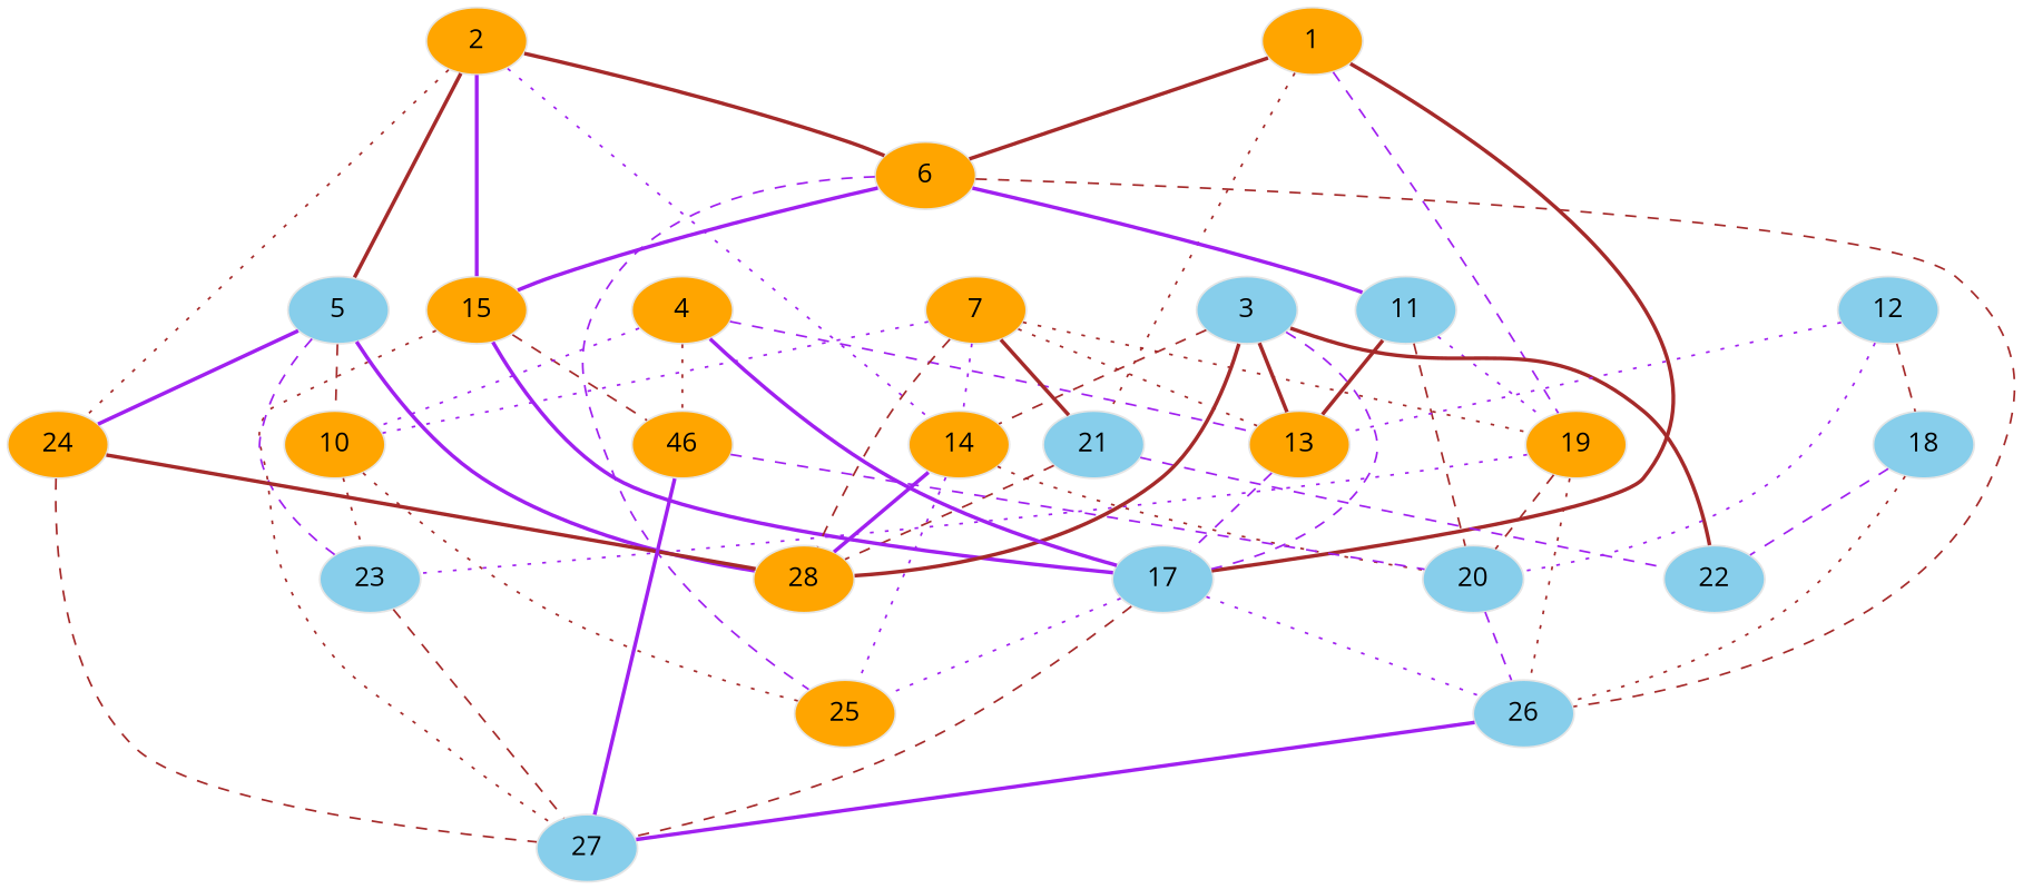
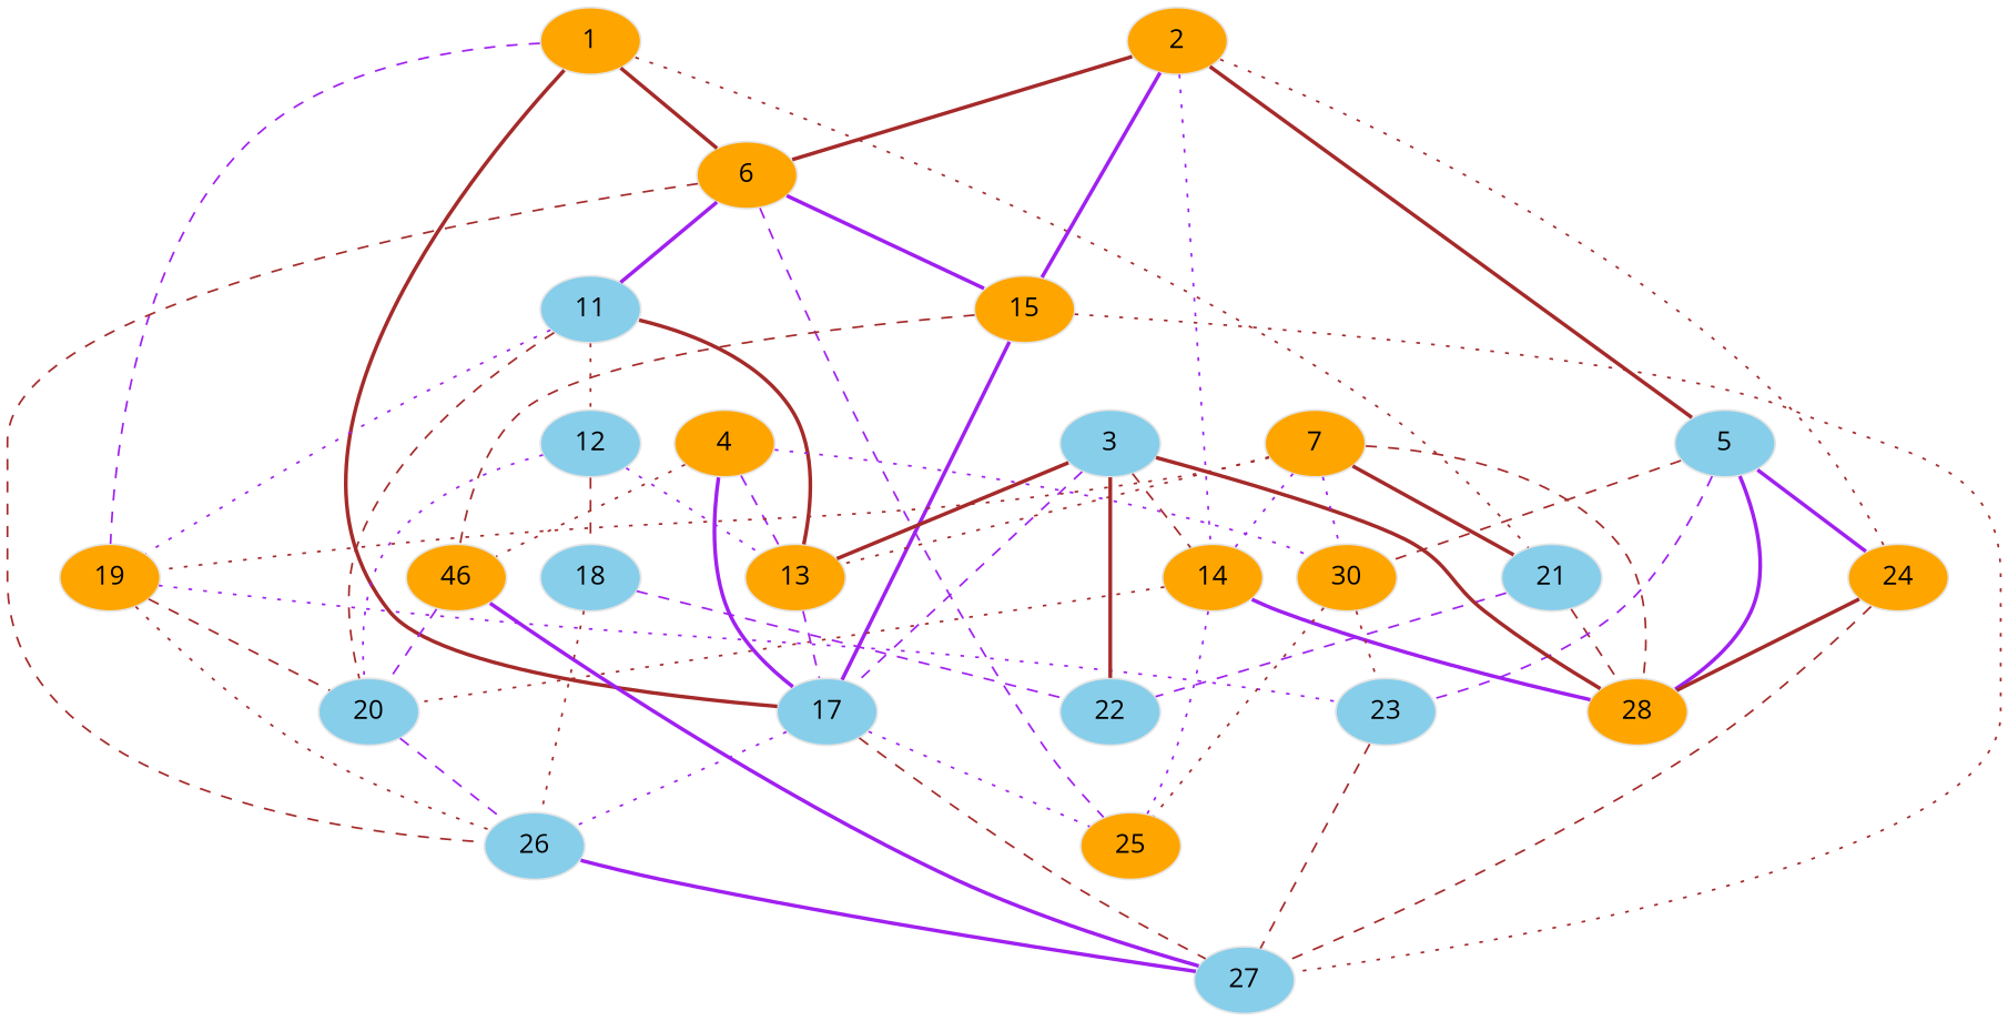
  graph {
    fontname="Open Sans"
    node [color=gray90 fillcolor=orange fontname="Open Sans" style=filled]
    edge [color=brown fontname="Open Sans" style=dotted weight=1.0]
    1
    6
    17 [fillcolor=skyblue]
    19
    21 [fillcolor=skyblue]
    15
    11 [fillcolor=skyblue]
    25
    26 [fillcolor=skyblue]
    27 [fillcolor=skyblue]
    23 [fillcolor=skyblue]
    20 [fillcolor=skyblue]
    22 [fillcolor=skyblue]
    28
    2
    5 [fillcolor=skyblue]
    14
    24
-   10
+   10 [label=30]
    n20 [label=46]
    3 [fillcolor=skyblue]
    13
    4
    12 [fillcolor=skyblue]
    7
    18 [fillcolor=skyblue]
    1 -- 6 [style=bold]
    1 -- 17 [style=bold]
    1 -- 19 [color=purple style=dashed]
    1 -- 21
    6 -- 15 [color=purple style=bold]
    6 -- 11 [color=purple style=bold]
    6 -- 25 [color=purple style=dashed]
    6 -- 26 [style=dashed]
    17 -- 25 [color=purple]
    17 -- 26 [color=purple]
    17 -- 27 [style=dashed]
    19 -- 26
    19 -- 23 [color=purple]
    19 -- 20 [style=dashed]
    21 -- 22 [color=purple style=dashed]
    21 -- 28 [style=dashed]
    15 -- 17 [color=purple style=bold]
    15 -- 27
    15 -- n20 [style=dashed]
    11 -- 19 [color=purple]
    11 -- 20 [style=dashed]
    11 -- 13 [style=bold]
+   11 -- 12 [weight=2.0]
    26 -- 27 [color=purple style=bold]
    23 -- 27 [style=dashed]
    20 -- 26 [color=purple style=dashed]
    2 -- 6 [style=bold]
    2 -- 15 [color=purple style=bold weight=2.0]
    2 -- 5 [style=bold]
    2 -- 14 [color=purple]
    2 -- 24
    5 -- 23 [color=purple style=dashed]
    5 -- 28 [color=purple style=bold weight=2.0]
    5 -- 24 [color=purple style=bold]
    5 -- 10 [style=dashed]
    14 -- 25 [color=purple]
    14 -- 20
    14 -- 28 [color=purple style=bold]
    24 -- 27 [style=dashed]
    24 -- 28 [style=bold]
    10 -- 25
    10 -- 23
    n20 -- 27 [color=purple style=bold]
    n20 -- 20 [color=purple style=dashed]
    3 -- 17 [color=purple style=dashed]
    3 -- 22 [style=bold]
    3 -- 28 [style=bold weight=2.0]
    3 -- 14 [style=dashed]
    3 -- 13 [style=bold]
    13 -- 17 [color=purple style=dashed]
    4 -- 17 [color=purple style=bold]
    4 -- 10 [color=purple weight=2.0]
    4 -- n20
    4 -- 13 [color=purple style=dashed]
    12 -- 20 [color=purple]
    12 -- 13 [color=purple]
    12 -- 18 [style=dashed weight=2.0]
    7 -- 19
    7 -- 21 [style=bold]
    7 -- 28 [style=dashed]
    7 -- 14 [color=purple]
    7 -- 10 [color=purple]
    7 -- 13
    18 -- 26
    18 -- 22 [color=purple style=dashed weight=2.0]
  }
